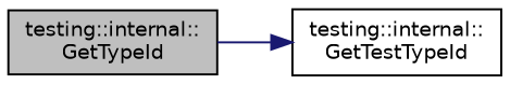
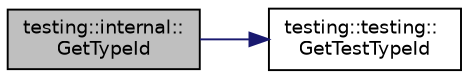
  digraph {
    rankdir=LR
    node [color=black fontname=Helvetica fontsize=10 shape=record style=filled]
    n1 [fillcolor=grey75 fontcolor=black height=0.2 label="testing::internal::\lGetTypeId" width=0.4]
-   n2 [fillcolor=white height=0.2 label="testing::internal::\lGetTestTypeId" width=0.4]
+   n2 [fillcolor=white height=0.2 label="testing::testing::\lGetTestTypeId" width=0.4]
    n1 -> n2 [color=midnightblue fontname=Helvetica fontsize=10 labelfontname=Helvetica labelfontsize=10 style=solid]
  }
